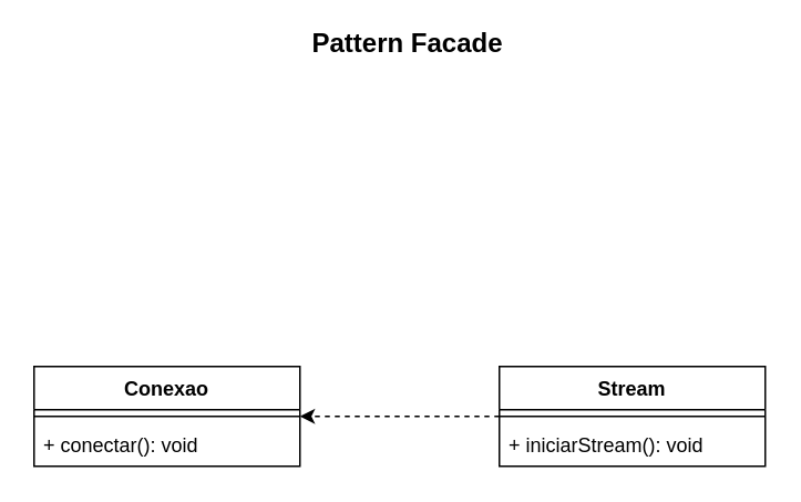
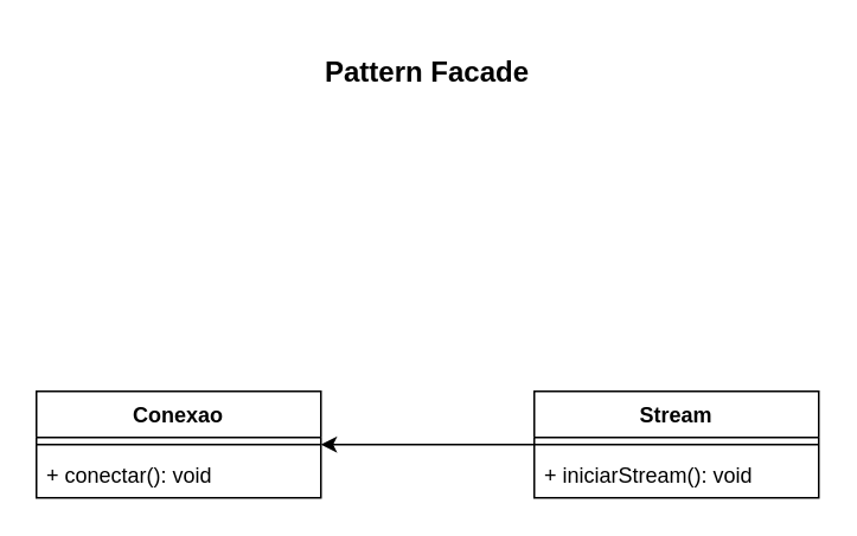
  <mxCell id="0" />
  <mxCell id="1" parent="0" />
  <mxCell id="2" value="Conexao" style="swimlane;fontStyle=1;align=center;verticalAlign=top;childLayout=stackLayout;horizontal=1;startSize=26;horizontalStack=0;resizeParent=1;resizeParentMax=0;resizeLast=0;collapsible=1;marginBottom=0;" parent="1" vertex="1"><mxGeometry x="20" y="220" width="160" height="60" as="geometry" /></mxCell>
  <mxCell id="3" value="" style="line;strokeWidth=1;fillColor=none;align=left;verticalAlign=middle;spacingTop=-1;spacingLeft=3;spacingRight=3;rotatable=0;labelPosition=right;points=[];portConstraint=eastwest;" parent="2" vertex="1"><mxGeometry y="26" width="160" height="8" as="geometry" /></mxCell>
  <mxCell id="4" value="+ conectar(): void" style="text;strokeColor=none;fillColor=none;align=left;verticalAlign=top;spacingLeft=4;spacingRight=4;overflow=hidden;rotatable=0;points=[[0,0.5],[1,0.5]];portConstraint=eastwest;" parent="2" vertex="1"><mxGeometry y="34" width="160" height="26" as="geometry" /></mxCell>
- <mxCell id="5" style="edgeStyle=orthogonalEdgeStyle;rounded=0;orthogonalLoop=1;jettySize=auto;html=1;dashed=1;" edge="1" parent="1" source="6" target="2"><mxGeometry relative="1" as="geometry" /></mxCell>
+ <mxCell id="5" style="edgeStyle=orthogonalEdgeStyle;rounded=0;orthogonalLoop=1;jettySize=auto;html=1;" edge="1" parent="1" source="6" target="2"><mxGeometry relative="1" as="geometry" /></mxCell>
  <mxCell id="6" value="Stream" style="swimlane;fontStyle=1;align=center;verticalAlign=top;childLayout=stackLayout;horizontal=1;startSize=26;horizontalStack=0;resizeParent=1;resizeParentMax=0;resizeLast=0;collapsible=1;marginBottom=0;" parent="1" vertex="1"><mxGeometry x="300" y="220" width="160" height="60" as="geometry" /></mxCell>
  <mxCell id="7" value="" style="line;strokeWidth=1;fillColor=none;align=left;verticalAlign=middle;spacingTop=-1;spacingLeft=3;spacingRight=3;rotatable=0;labelPosition=right;points=[];portConstraint=eastwest;" parent="6" vertex="1"><mxGeometry y="26" width="160" height="8" as="geometry" /></mxCell>
  <mxCell id="8" value="+ iniciarStream(): void" style="text;strokeColor=none;fillColor=none;align=left;verticalAlign=top;spacingLeft=4;spacingRight=4;overflow=hidden;rotatable=0;points=[[0,0.5],[1,0.5]];portConstraint=eastwest;" parent="6" vertex="1"><mxGeometry y="34" width="160" height="26" as="geometry" /></mxCell>
- <mxCell id="9" value="Pattern Facade" style="text;html=1;strokeColor=none;fillColor=none;align=center;verticalAlign=middle;whiteSpace=wrap;rounded=0;fontStyle=1;fontSize=16;" parent="1" vertex="1"><mxGeometry x="162" y="5" width="166" height="40" as="geometry" /></mxCell>
+ <mxCell id="9" value="Pattern Facade" style="text;html=1;strokeColor=none;fillColor=none;align=center;verticalAlign=middle;whiteSpace=wrap;rounded=0;fontStyle=1;fontSize=16;" parent="1" vertex="1"><mxGeometry x="157" width="166" height="40" as="geometry" y="20" /></mxCell>
